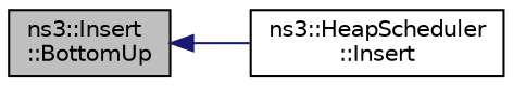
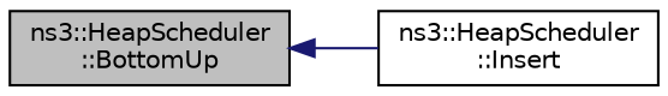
  digraph {
    rankdir=LR
    node [color=black fontname=Helvetica fontsize=10 shape=record style=filled]
-   n1 [fillcolor=grey75 fontcolor=black height=0.2 label="ns3::Insert\l::BottomUp" width=0.4]
+   n1 [fillcolor=grey75 fontcolor=black height=0.2 label="ns3::HeapScheduler\l::BottomUp" width=0.4]
    n2 [fillcolor=white height=0.2 label="ns3::HeapScheduler\l::Insert" width=0.4]
    n1 -> n2 [color=midnightblue dir=back fontname=Helvetica fontsize=10 labelfontname=Helvetica labelfontsize=10 style=solid]
  }
